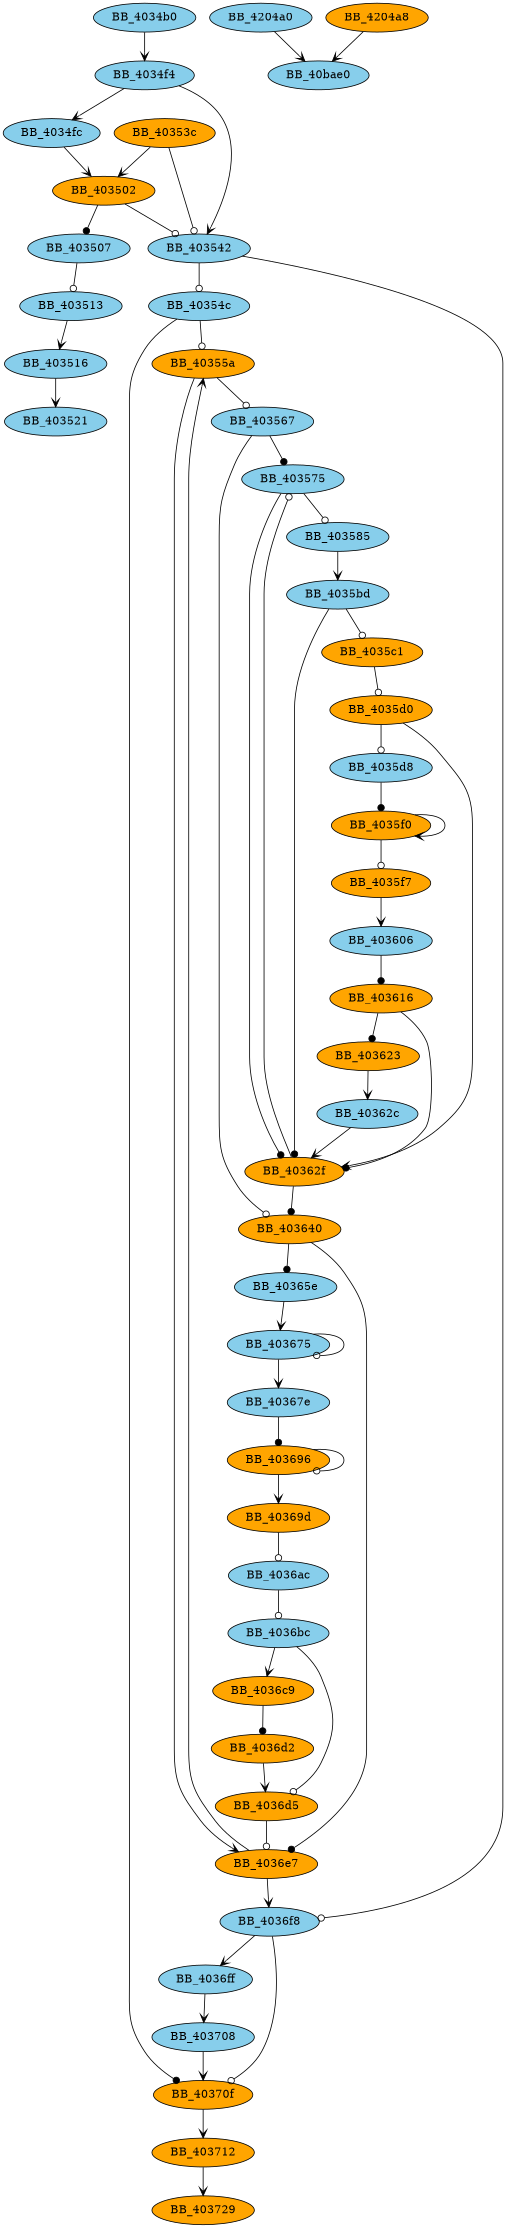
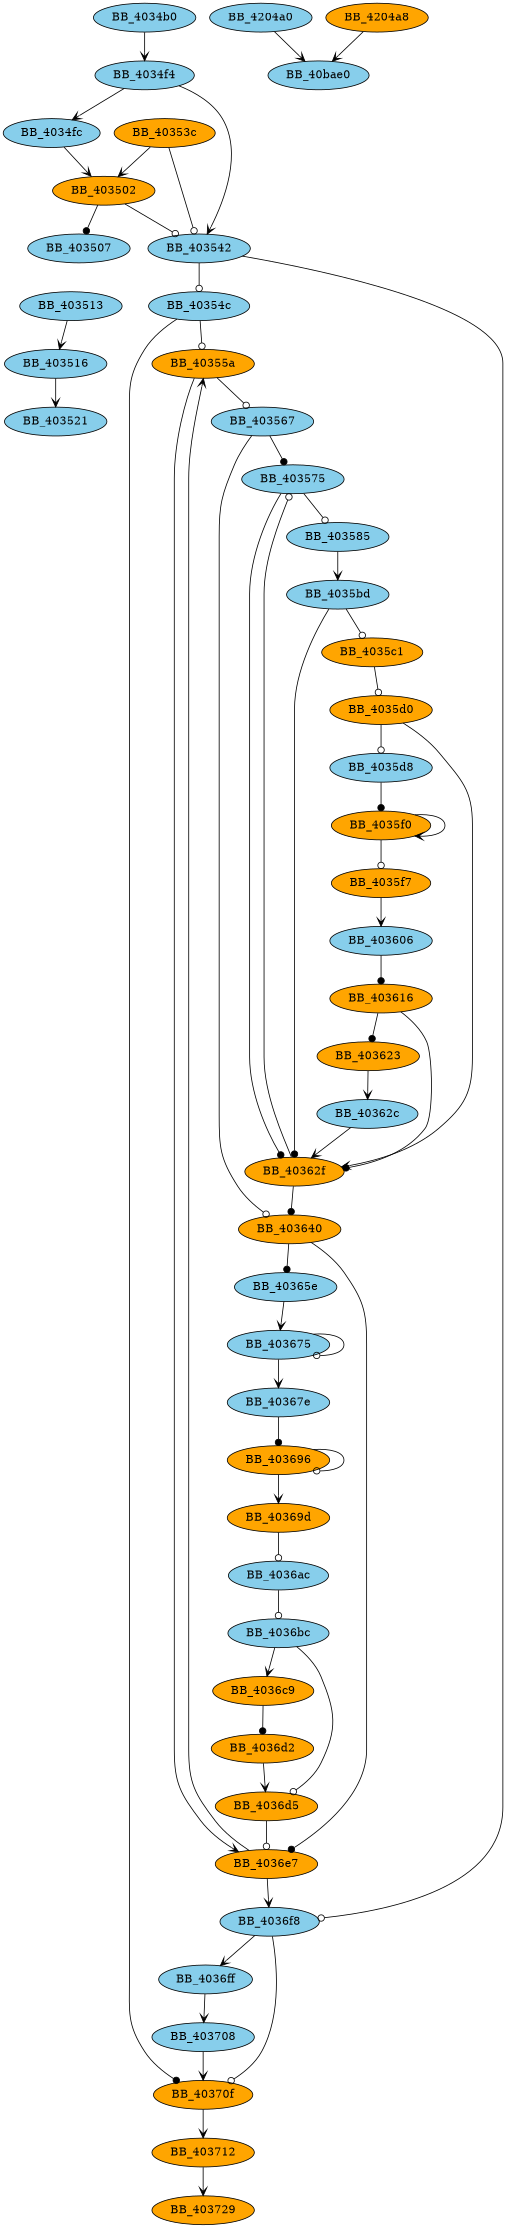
  digraph {
    node [fillcolor=skyblue style=filled]
    edge [arrowhead=vee]
    BB_4034b0
    BB_4034f4
    BB_4034fc
    BB_403542
    BB_403502 [fillcolor=orange]
    BB_40354c
    BB_4036f8
    BB_403507
    BB_40355a [fillcolor=orange]
    BB_40370f [fillcolor=orange]
    BB_4036ff
    BB_403513
    BB_403516
    BB_403521
    BB_403712 [fillcolor=orange]
    BB_403729 [fillcolor=orange]
    BB_40353c [fillcolor=orange]
    BB_403567
    BB_4036e7 [fillcolor=orange]
    BB_403708
    BB_403575
    BB_403640 [fillcolor=orange]
    BB_403585
    BB_40362f [fillcolor=orange]
    BB_40365e
    BB_4035bd
    BB_403675
    BB_4035c1 [fillcolor=orange]
    BB_4035d0 [fillcolor=orange]
    BB_4035d8
    BB_4035f0 [fillcolor=orange]
    BB_4035f7 [fillcolor=orange]
    BB_403606
    BB_403616 [fillcolor=orange]
    BB_403623 [fillcolor=orange]
    BB_40362c
    BB_40367e
    BB_403696 [fillcolor=orange]
    BB_40369d [fillcolor=orange]
    BB_4036ac
    BB_4036bc
    BB_4036c9 [fillcolor=orange]
    BB_4036d5 [fillcolor=orange]
    BB_4036d2 [fillcolor=orange]
    BB_4204a0
    BB_40bae0
    BB_4204a8 [fillcolor=orange]
    BB_4034b0 -> BB_4034f4
    BB_4034f4 -> BB_4034fc
    BB_4034f4 -> BB_403542
    BB_4034fc -> BB_403502
    BB_403542 -> BB_40354c [arrowhead=odot]
    BB_403542 -> BB_4036f8 [arrowhead=odot]
    BB_403502 -> BB_403542 [arrowhead=odot]
    BB_403502 -> BB_403507 [arrowhead=dot]
    BB_40354c -> BB_40355a [arrowhead=odot]
    BB_40354c -> BB_40370f [arrowhead=dot]
    BB_4036f8 -> BB_40370f [arrowhead=odot]
    BB_4036f8 -> BB_4036ff
-   BB_403507 -> BB_403513 [arrowhead=odot]
    BB_40355a -> BB_403567 [arrowhead=odot]
    BB_40355a -> BB_4036e7
    BB_40370f -> BB_403712
    BB_4036ff -> BB_403708
    BB_403513 -> BB_403516
    BB_403516 -> BB_403521
    BB_403712 -> BB_403729
    BB_40353c -> BB_403542 [arrowhead=odot]
    BB_40353c -> BB_403502
    BB_403567 -> BB_403575 [arrowhead=dot]
    BB_403567 -> BB_403640 [arrowhead=odot]
    BB_4036e7 -> BB_4036f8
    BB_4036e7 -> BB_40355a
    BB_403708 -> BB_40370f
    BB_403575 -> BB_403585 [arrowhead=odot]
    BB_403575 -> BB_40362f [arrowhead=dot]
    BB_403640 -> BB_4036e7 [arrowhead=dot]
    BB_403640 -> BB_40365e [arrowhead=dot]
    BB_403585 -> BB_4035bd
    BB_40362f -> BB_403575 [arrowhead=odot]
    BB_40362f -> BB_403640 [arrowhead=dot]
    BB_40365e -> BB_403675
    BB_4035bd -> BB_40362f [arrowhead=dot]
    BB_4035bd -> BB_4035c1 [arrowhead=odot]
    BB_403675 -> BB_403675 [arrowhead=odot]
    BB_403675 -> BB_40367e
    BB_4035c1 -> BB_4035d0 [arrowhead=odot]
    BB_4035d0 -> BB_40362f
    BB_4035d0 -> BB_4035d8 [arrowhead=odot]
    BB_4035d8 -> BB_4035f0 [arrowhead=dot]
    BB_4035f0 -> BB_4035f0
    BB_4035f0 -> BB_4035f7 [arrowhead=odot]
    BB_4035f7 -> BB_403606
    BB_403606 -> BB_403616 [arrowhead=dot]
    BB_403616 -> BB_40362f [arrowhead=dot]
    BB_403616 -> BB_403623 [arrowhead=dot]
    BB_403623 -> BB_40362c
    BB_40362c -> BB_40362f
    BB_40367e -> BB_403696 [arrowhead=dot]
    BB_403696 -> BB_403696 [arrowhead=odot]
    BB_403696 -> BB_40369d
    BB_40369d -> BB_4036ac [arrowhead=odot]
    BB_4036ac -> BB_4036bc [arrowhead=odot]
    BB_4036bc -> BB_4036c9
    BB_4036bc -> BB_4036d5 [arrowhead=odot]
    BB_4036c9 -> BB_4036d2 [arrowhead=dot]
    BB_4036d5 -> BB_4036e7 [arrowhead=odot]
    BB_4036d2 -> BB_4036d5
    BB_4204a0 -> BB_40bae0
    BB_4204a8 -> BB_40bae0
  }
